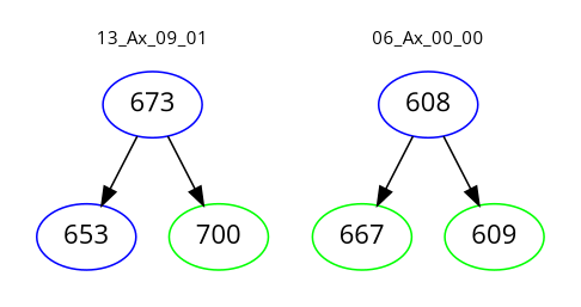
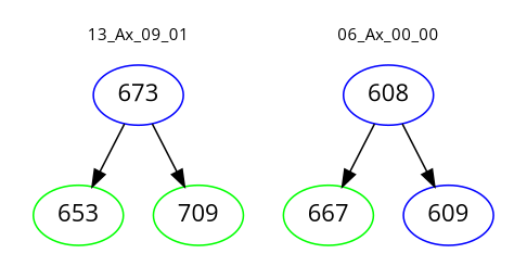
  digraph {
    fontname="Open Sans"
    node [color=green fontname="Open Sans"]
    edge [color=black fontname="Open Sans"]
    n1 [color=blue label=673]
-   n2 [color=blue label=653]
-   n3 [label=700]
+   n2 [label=653]
+   n3 [label=709]
    n4 [color=blue label=608]
    n5 [label=667]
-   n6 [label=609]
+   n6 [color=blue label=609]
    subgraph cluster_1 {
      color=white
      fontsize=10
      label="13_Ax_09_01"
      n1
      n2
      n3
    }
    subgraph cluster_2 {
      color=white
      fontsize=10
      label="06_Ax_00_00"
      n4
      n5
      n6
    }
    n1 -> n2
    n1 -> n3
    n4 -> n5
    n4 -> n6
  }
